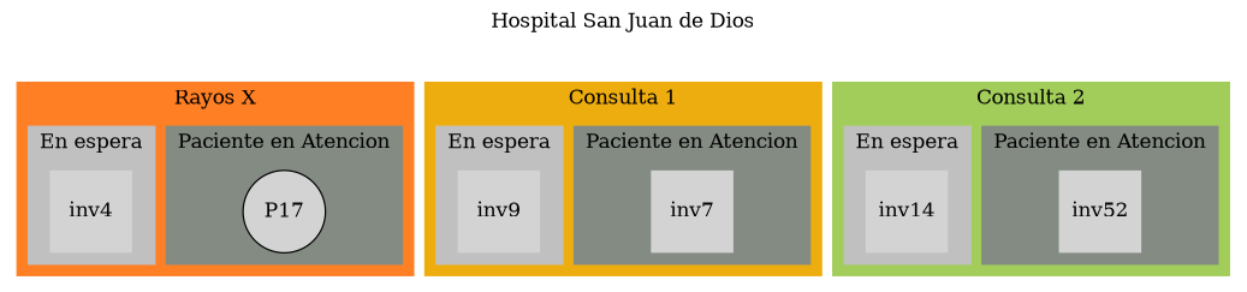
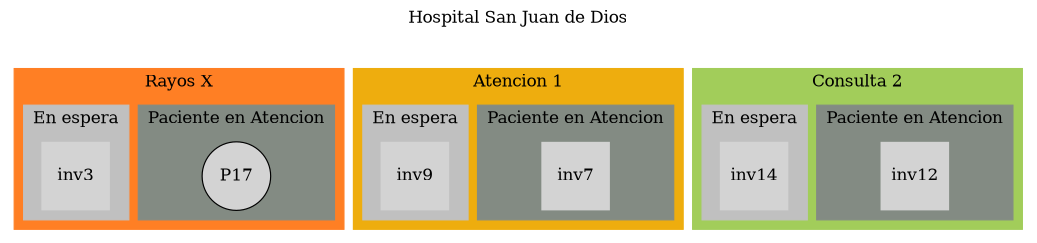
  graph {
    label="Hospital San Juan de Dios"
    labelloc=t
    rankdir=TB
    fontname="DejaVu Serif"
    node [fixedsize=true shape=plaintext style=filled fontname="DejaVu Serif"]
    P17 [height=0.8 shape=circle width=0.8]
-   inv4 [height=0.8 width=0.8]
+   inv4 [height=0.8 width=0.8 label=inv3]
    inv7 [height=0.8 width=0.8]
    inv9 [height=0.8 width=0.8]
-   inv12 [height=0.8 width=0.8 label=inv52]
+   inv12 [height=0.8 width=0.8]
    inv14 [height=0.8 width=0.8]
    subgraph cluster_1 {
      color=chocolate1
      label="Rayos X"
      style=filled
      subgraph cluster_2 {
        color=honeydew4
        label="Paciente en Atencion"
        style=filled
        P17
      }
      subgraph cluster_3 {
        color=gray
        label="En espera"
        style=filled
        inv4
      }
    }
    subgraph cluster_4 {
      color=darkgoldenrod2
-     label="Consulta 1"
+     label="Atencion 1"
      style=filled
      subgraph cluster_5 {
        color=honeydew4
        label="Paciente en Atencion"
        style=filled
        inv7
      }
      subgraph cluster_6 {
        color=gray
        label="En espera"
        style=filled
        inv9
      }
    }
    subgraph cluster_7 {
      color=darkolivegreen3
      label="Consulta 2"
      style=filled
      subgraph cluster_8 {
        color=honeydew4
        label="Paciente en Atencion"
        style=filled
        inv12
      }
      subgraph cluster_9 {
        color=gray
        label="En espera"
        style=filled
        inv14
      }
    }
  }
